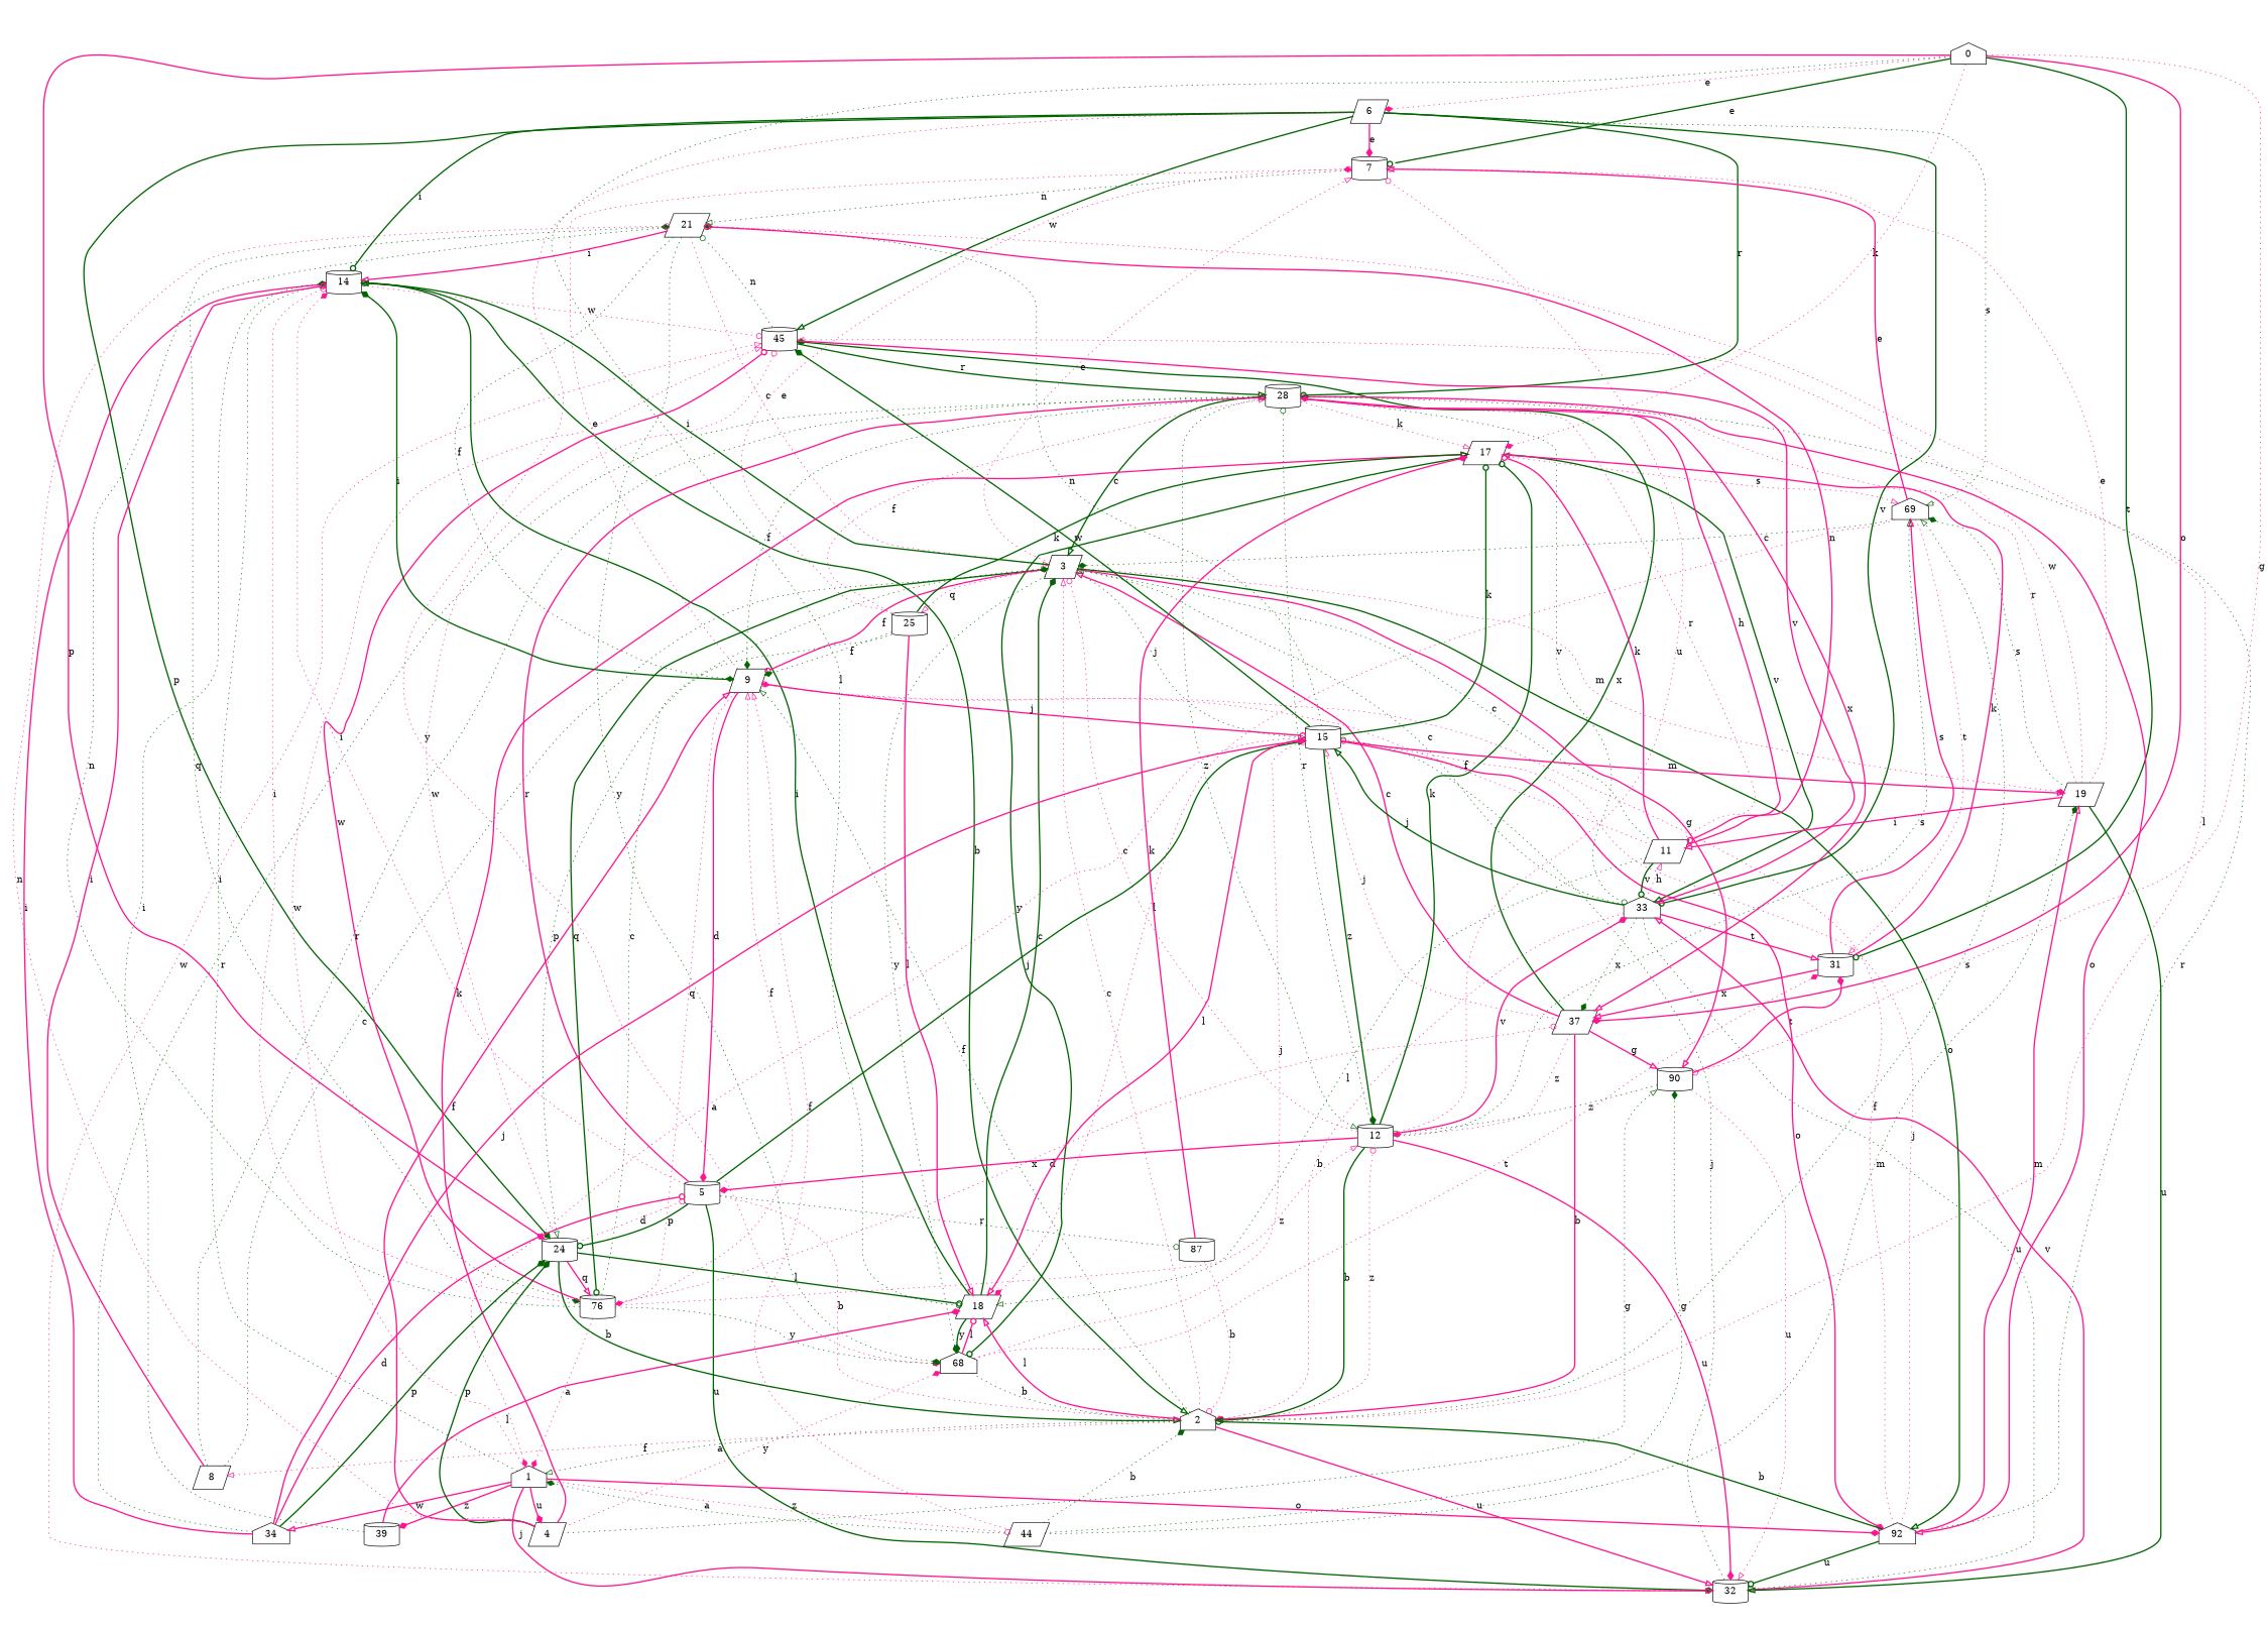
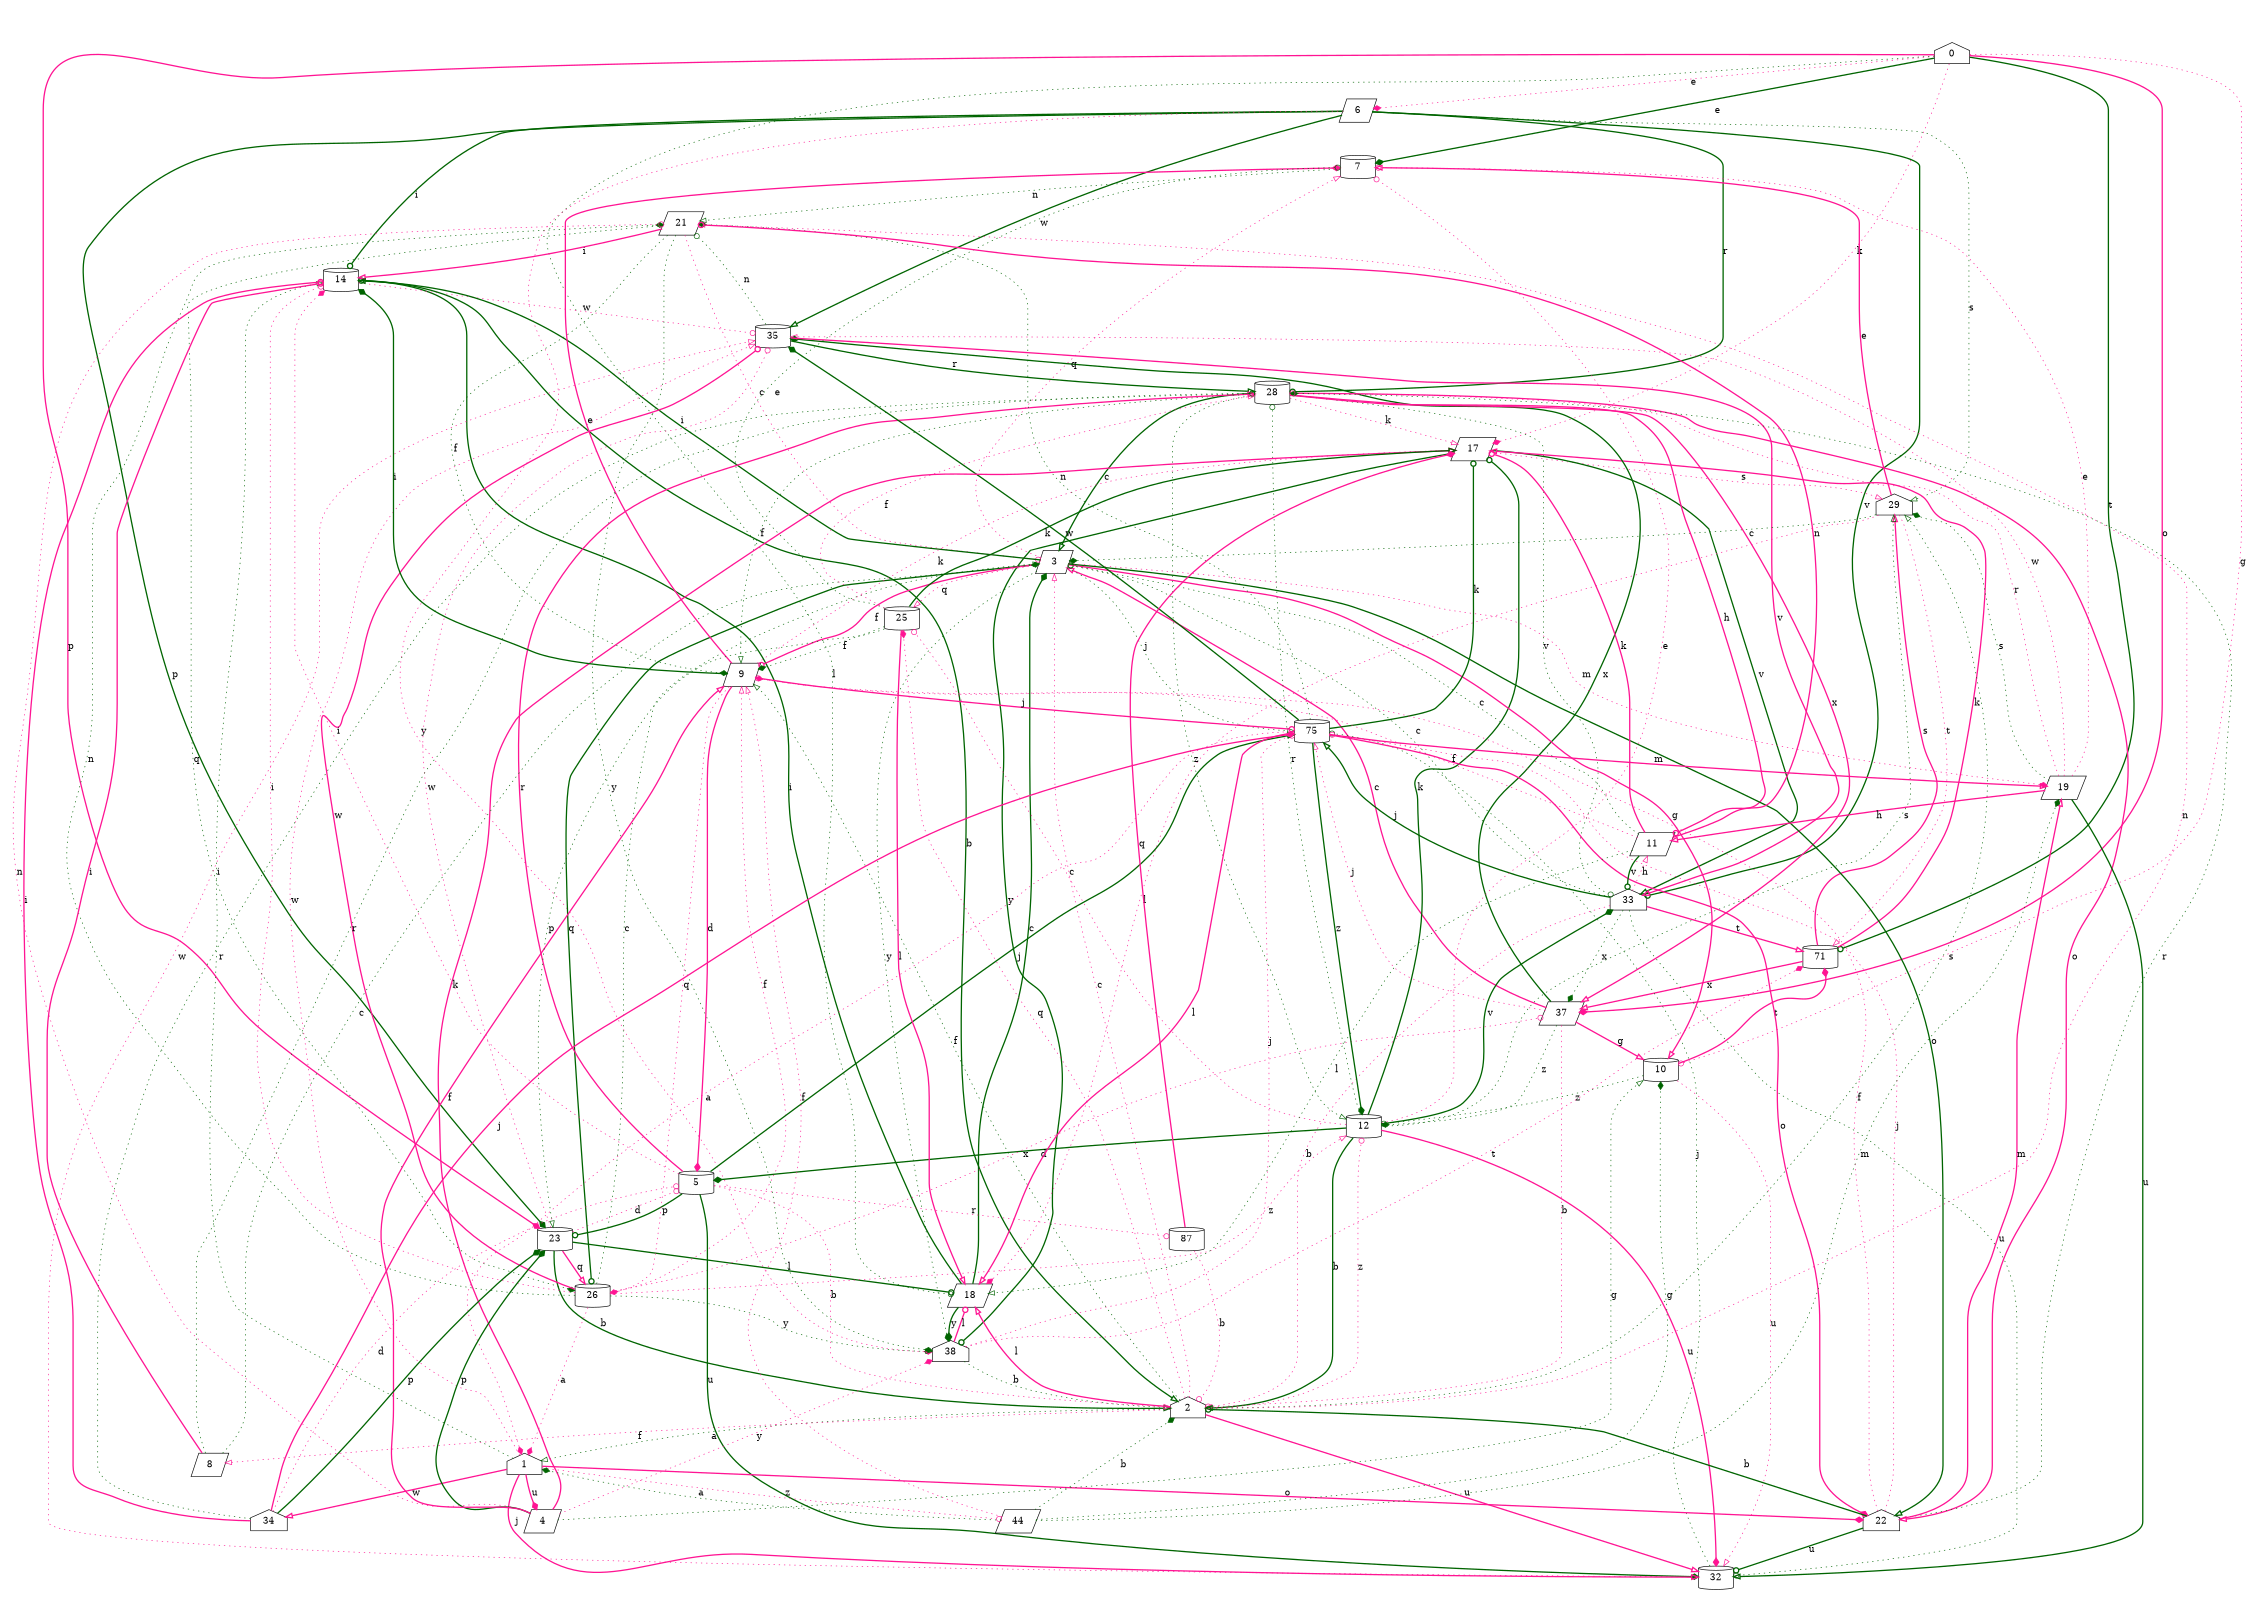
  strict digraph {
    node [shape=cylinder]
    edge [arrowhead=onormal color=deeppink style=dotted]
    0 [shape=house]
    6 [shape=parallelogram]
    7
-   10 [label=90]
+   10
    17 [shape=parallelogram]
    18 [shape=parallelogram]
-   24
-   31
+   24 [label=23]
+   31 [label=71]
    37 [shape=parallelogram]
    14
-   35 [label=45]
-   29 [shape=house label=69]
-   38 [shape=house label=68]
+   35
+   29 [shape=house]
+   38 [shape=house]
    28
    33 [shape=house]
    21 [shape=parallelogram]
    32
    n18 [label=12]
    3 [shape=parallelogram]
    2 [shape=house]
-   26 [label=76]
+   26
    5
-   15
+   15 [label=75]
    1 [shape=house]
    4 [shape=parallelogram]
-   22 [shape=house label=92]
+   22 [shape=house]
    34 [shape=house]
-   39
    n29 [label=44 shape=parallelogram]
    9 [shape=parallelogram]
    19 [shape=parallelogram]
    8 [shape=parallelogram]
    25
    11 [shape=parallelogram]
    n35 [label=87]
    0 -> 6 [arrowhead=diamond label=e]
-   0 -> 7 [arrowhead=odot color=darkgreen label=e style=bold]
+   0 -> 7 [arrowhead=diamond color=darkgreen label=e style=bold]
    0 -> 10 [arrowhead=odot label=g]
    0 -> 17 [arrowhead=diamond label=k]
    0 -> 18 [arrowhead=odot color=darkgreen label=l]
    0 -> 24 [arrowhead=diamond label=p style=bold]
    0 -> 31 [arrowhead=odot color=darkgreen label=t style=bold]
    0 -> 37 [arrowhead=diamond label=o style=bold]
-   6 -> 7 [arrowhead=diamond label=e style=bold]
    6 -> 24 [arrowhead=diamond color=darkgreen label=p style=bold]
    6 -> 14 [arrowhead=odot color=darkgreen label=i style=bold]
    6 -> 35 [color=darkgreen label=w style=bold]
    6 -> 29 [color=darkgreen label=s]
    6 -> 38 [arrowhead=diamond label=y]
    6 -> 28 [arrowhead=odot color=darkgreen label=r style=bold]
    6 -> 33 [arrowhead=odot color=darkgreen label=v style=bold]
    7 -> 21 [color=darkgreen label=n]
    10 -> 31 [arrowhead=diamond label=t style=bold]
    10 -> 32 [label=u]
    10 -> n18 [arrowhead=odot color=darkgreen label=z]
    17 -> 29 [label=s]
    17 -> 38 [arrowhead=odot color=darkgreen label=y style=bold]
    17 -> 33 [color=darkgreen label=v style=bold]
    18 -> 14 [arrowhead=odot color=darkgreen label=i style=bold]
    18 -> 38 [arrowhead=diamond color=darkgreen label=y style=bold]
    18 -> 3 [arrowhead=diamond color=darkgreen label=c style=bold]
    24 -> 18 [arrowhead=odot color=darkgreen label=l style=bold]
    24 -> 35 [arrowhead=odot label=w]
    24 -> 2 [color=darkgreen label=b style=bold]
    24 -> 26 [label=q style=bold]
    24 -> 5 [arrowhead=odot label=d]
    31 -> 17 [label=k style=bold]
    31 -> 37 [label=x style=bold]
    31 -> 29 [label=s style=bold]
    37 -> 10 [label=g style=bold]
    37 -> 35 [arrowhead=diamond color=darkgreen label=x style=bold]
-   37 -> n18 [arrowhead=diamond label=z]
+   37 -> n18 [arrowhead=diamond color=darkgreen label=z]
    37 -> 3 [label=c style=bold]
-   37 -> 2 [label=b style=bold]
+   37 -> 2 [label=b]
    37 -> 15 [label=j]
    14 -> 35 [arrowhead=odot label=w]
    14 -> 2 [color=darkgreen label=b style=bold]
    35 -> 28 [color=darkgreen label=r style=bold]
    35 -> 33 [label=v style=bold]
    35 -> 21 [arrowhead=odot color=darkgreen label=n]
    29 -> 7 [label=e style=bold]
    29 -> 18 [arrowhead=diamond label=l]
    29 -> 31 [label=t]
    29 -> 3 [arrowhead=diamond color=darkgreen label=c]
    38 -> 18 [arrowhead=odot label=l style=bold]
    38 -> 31 [arrowhead=diamond label=t]
    38 -> 2 [color=darkgreen label=b]
    38 -> 15 [arrowhead=odot label=j]
    28 -> 17 [label=k]
    28 -> 37 [label=x style=bold]
    28 -> 33 [arrowhead=odot color=darkgreen label=v]
    28 -> n18 [color=darkgreen label=z]
    28 -> 3 [color=darkgreen label=c style=bold]
    28 -> 22 [label=o style=bold]
-   28 -> 9 [arrowhead=diamond color=darkgreen label=f]
+   28 -> 9 [color=darkgreen label=f]
    28 -> 11 [arrowhead=odot label=h style=bold]
    33 -> 31 [label=t style=bold]
    33 -> 37 [arrowhead=diamond color=darkgreen label=x]
    33 -> 32 [arrowhead=odot color=darkgreen label=u]
-   33 -> 3 [color=darkgreen label=c]
-   33 -> 2 [arrowhead=diamond label=b]
+   33 -> 3 [arrowhead=odot color=darkgreen label=c]
+   33 -> 2 [arrowhead=odot label=b]
    33 -> 15 [color=darkgreen label=j style=bold]
    33 -> 11 [label=h]
    21 -> 14 [label=i style=bold]
    21 -> 38 [arrowhead=diamond color=darkgreen label=y]
-   21 -> 3 [label=c]
+   21 -> 3 [arrowhead=odot label=c]
    21 -> 26 [arrowhead=diamond color=darkgreen label=q]
    21 -> 9 [arrowhead=diamond color=darkgreen label=f]
    32 -> 35 [label=w]
-   32 -> 33 [label=v style=bold]
    32 -> 15 [arrowhead=odot color=darkgreen label=j]
-   n18 -> 7 [arrowhead=odot label=u]
+   n18 -> 7 [arrowhead=odot label=e]
    n18 -> 17 [arrowhead=odot color=darkgreen label=k style=bold]
    n18 -> 29 [color=darkgreen label=s]
    n18 -> 28 [arrowhead=odot color=darkgreen label=r]
-   n18 -> 33 [arrowhead=diamond label=v style=bold]
+   n18 -> 33 [arrowhead=diamond color=darkgreen label=v style=bold]
    n18 -> 32 [arrowhead=diamond label=u style=bold]
-   n18 -> 3 [arrowhead=odot label=c]
+   n18 -> 25 [arrowhead=odot label=c]
    n18 -> 2 [color=darkgreen label=b style=bold]
-   n18 -> 5 [arrowhead=diamond label=d style=bold]
-   3 -> 7 [label=e]
+   n18 -> 5 [arrowhead=diamond color=darkgreen label=d style=bold]
+   3 -> 7 [label=q]
    3 -> 10 [label=g style=bold]
    3 -> 14 [color=darkgreen label=i style=bold]
    3 -> 38 [arrowhead=diamond color=darkgreen label=y]
    3 -> 26 [arrowhead=odot color=darkgreen label=q style=bold]
    3 -> 15 [color=darkgreen label=j]
    3 -> 22 [color=darkgreen label=o style=bold]
    3 -> 9 [arrowhead=odot label=f style=bold]
    3 -> 19 [arrowhead=diamond label=m]
    3 -> 25 [label=q]
    2 -> 18 [label=l style=bold]
    2 -> 29 [color=darkgreen label=s]
-   2 -> 21 [label=l]
+   2 -> 21 [label=n]
    2 -> 32 [label=u style=bold]
    2 -> n18 [arrowhead=odot label=z]
    2 -> 3 [label=c]
    2 -> 1 [color=darkgreen label=a]
    2 -> 9 [color=darkgreen label=f]
    2 -> 8 [label=f]
+   2 -> 25 [arrowhead=diamond label=q]
    26 -> 37 [arrowhead=odot label=x]
    26 -> 14 [arrowhead=odot label=i]
    26 -> 35 [arrowhead=odot label=w style=bold]
    26 -> 38 [color=darkgreen label=y]
    26 -> 21 [arrowhead=diamond color=darkgreen label=n]
    26 -> n18 [label=z]
    26 -> 3 [color=darkgreen label=c]
    26 -> 1 [arrowhead=diamond label=a]
    26 -> 9 [label=f]
    5 -> 24 [arrowhead=odot color=darkgreen label=p style=bold]
    5 -> 14 [arrowhead=diamond label=i]
    5 -> 28 [label=r style=bold]
    5 -> 32 [arrowhead=diamond color=darkgreen label=u style=bold]
    5 -> 2 [label=b]
    5 -> 15 [color=darkgreen label=j style=bold]
-   5 -> n35 [arrowhead=odot color=darkgreen label=r]
+   5 -> n35 [arrowhead=odot label=r]
    15 -> 17 [arrowhead=odot color=darkgreen label=k style=bold]
    15 -> 18 [label=l style=bold]
    15 -> 35 [arrowhead=diamond color=darkgreen label=w style=bold]
    15 -> 21 [arrowhead=diamond color=darkgreen label=n]
    15 -> n18 [arrowhead=diamond color=darkgreen label=z style=bold]
    15 -> 1 [arrowhead=diamond label=a]
    15 -> 22 [arrowhead=diamond label=o style=bold]
    15 -> 19 [label=m style=bold]
    1 -> 14 [color=darkgreen label=i]
    1 -> 35 [label=w]
    1 -> 32 [label=j style=bold]
    1 -> 4 [arrowhead=diamond label=u style=bold]
    1 -> 22 [arrowhead=diamond label=o style=bold]
    1 -> 34 [label=w style=bold]
-   1 -> 39 [arrowhead=diamond label=z style=bold]
    1 -> n29 [arrowhead=odot label=z]
    4 -> 10 [color=darkgreen label=g]
    4 -> 17 [label=k style=bold]
    4 -> 24 [arrowhead=diamond color=darkgreen label=p style=bold]
    4 -> 38 [arrowhead=diamond label=y]
    4 -> 21 [arrowhead=odot label=n]
    4 -> 9 [label=f style=bold]
    22 -> 28 [arrowhead=diamond color=darkgreen label=r]
    22 -> 32 [arrowhead=odot color=darkgreen label=u style=bold]
    22 -> 2 [arrowhead=odot color=darkgreen label=b style=bold]
    22 -> 15 [arrowhead=odot label=j]
    22 -> 9 [arrowhead=diamond label=f]
    22 -> 19 [label=m style=bold]
    34 -> 24 [arrowhead=diamond color=darkgreen label=p style=bold]
    34 -> 14 [arrowhead=odot label=i style=bold]
    34 -> 28 [arrowhead=odot color=darkgreen label=r]
-   34 -> 5 [arrowhead=odot label=d style=bold]
+   34 -> 5 [arrowhead=odot label=d]
    34 -> 15 [arrowhead=diamond label=j style=bold]
-   39 -> 18 [arrowhead=diamond label=l style=bold]
-   39 -> 14 [arrowhead=diamond color=darkgreen label=i]
    n29 -> 10 [arrowhead=diamond color=darkgreen label=g]
    n29 -> 2 [arrowhead=diamond color=darkgreen label=b]
    n29 -> 1 [arrowhead=diamond color=darkgreen label=a]
    n29 -> 9 [label=f]
    n29 -> 19 [arrowhead=diamond color=darkgreen label=m]
-   9 -> 7 [arrowhead=diamond label=e]
+   9 -> 7 [arrowhead=diamond label=e style=bold]
+   9 -> 17 [label=k]
    9 -> 14 [arrowhead=diamond color=darkgreen label=i style=bold]
    9 -> 26 [arrowhead=diamond label=q]
    9 -> 5 [arrowhead=diamond label=d style=bold]
    9 -> 15 [arrowhead=odot label=j style=bold]
    19 -> 7 [arrowhead=odot label=e]
    19 -> 35 [label=w]
    19 -> 29 [arrowhead=diamond color=darkgreen label=s]
    19 -> 28 [arrowhead=odot label=r]
    19 -> 32 [color=darkgreen label=u style=bold]
-   19 -> 11 [label=i style=bold]
+   19 -> 11 [label=h style=bold]
    8 -> 14 [arrowhead=odot label=i style=bold]
    8 -> 28 [arrowhead=odot color=darkgreen label=r]
    8 -> 3 [arrowhead=diamond color=darkgreen label=c]
-   25 -> 7 [arrowhead=odot label=e]
+   25 -> 7 [arrowhead=odot color=darkgreen label=e]
    25 -> 17 [color=darkgreen label=k style=bold]
    25 -> 18 [label=l style=bold]
    25 -> 24 [color=darkgreen label=p]
    25 -> 28 [label=f]
    25 -> 9 [arrowhead=diamond color=darkgreen label=f]
    11 -> 17 [arrowhead=odot label=k style=bold]
    11 -> 18 [color=darkgreen label=l]
-   11 -> 28 [arrowhead=diamond label=r]
    11 -> 33 [arrowhead=odot color=darkgreen label=v style=bold]
    11 -> 21 [arrowhead=odot label=n style=bold]
    11 -> 3 [arrowhead=odot color=darkgreen label=c]
    11 -> 9 [arrowhead=odot label=f]
-   n35 -> 17 [arrowhead=diamond label=k style=bold]
+   n35 -> 17 [arrowhead=diamond label=q style=bold]
    n35 -> 2 [arrowhead=odot label=b]
  }
